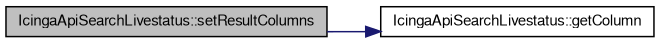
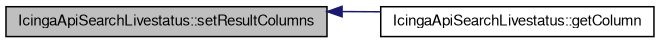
  digraph {
    rankdir=LR
    node [color=black fontname=FreeSans fontsize=10 shape=record]
    n1 [fillcolor=grey75 fontcolor=black height=0.2 label="IcingaApiSearchLivestatus::setResultColumns" style=filled width=0.4]
    n2 [height=0.2 label="IcingaApiSearchLivestatus::getColumn" width=0.4]
-   n1 -> n2 [color=midnightblue fontname=FreeSans fontsize=10 labelfontname=FreeSans labelfontsize=10 style=solid]
+   n2 -> n1 [color=midnightblue fontname=FreeSans fontsize=10 labelfontname=FreeSans labelfontsize=10 style=solid]
  }
